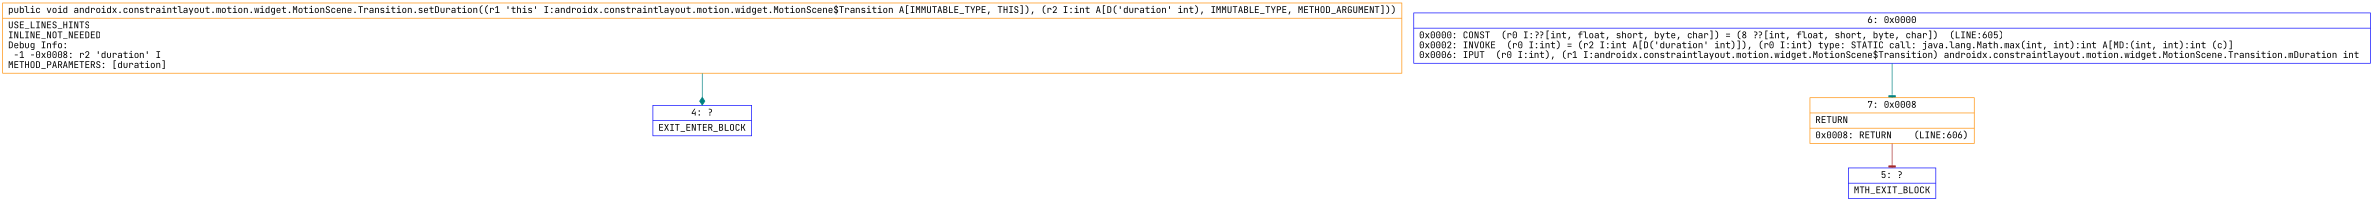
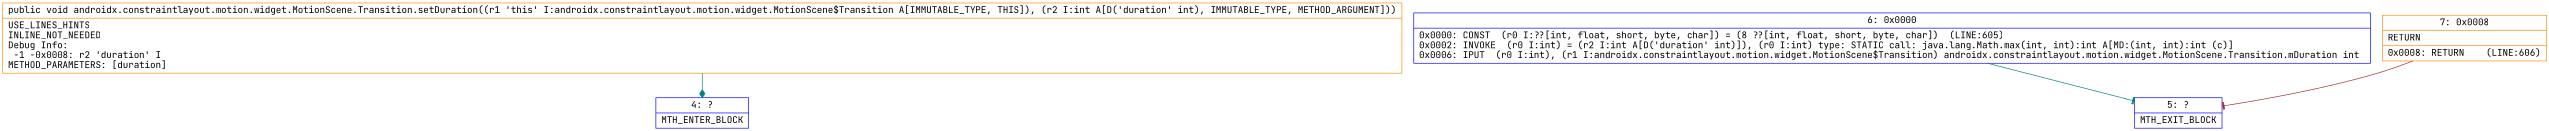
  digraph {
    fontname="JetBrains Mono"
    node [color=blue fontname="JetBrains Mono" shape=record]
    edge [arrowhead=tee color=teal fontname="JetBrains Mono"]
-   n1 [label="{4\:\ ?|EXIT_ENTER_BLOCK\l}"]
+   n1 [label="{4\:\ ?|MTH_ENTER_BLOCK\l}"]
    n2 [label="{6\:\ 0x0000|0x0000: CONST  (r0 I:??[int, float, short, byte, char]) = (8 ??[int, float, short, byte, char])  (LINE:605)\l0x0002: INVOKE  (r0 I:int) = (r2 I:int A[D('duration' int)]), (r0 I:int) type: STATIC call: java.lang.Math.max(int, int):int A[MD:(int, int):int (c)]\l0x0006: IPUT  (r0 I:int), (r1 I:androidx.constraintlayout.motion.widget.MotionScene$Transition) androidx.constraintlayout.motion.widget.MotionScene.Transition.mDuration int \l}"]
    n3 [color=darkorange label="{7\:\ 0x0008|RETURN\l|0x0008: RETURN    (LINE:606)\l}"]
    n4 [label="{5\:\ ?|MTH_EXIT_BLOCK\l}"]
    n5 [color=darkorange label="{public void androidx.constraintlayout.motion.widget.MotionScene.Transition.setDuration((r1 'this' I:androidx.constraintlayout.motion.widget.MotionScene$Transition A[IMMUTABLE_TYPE, THIS]), (r2 I:int A[D('duration' int), IMMUTABLE_TYPE, METHOD_ARGUMENT]))  | USE_LINES_HINTS\lINLINE_NOT_NEEDED\lDebug Info:\l  \-1 \-0x0008: r2 'duration' I\lMETHOD_PARAMETERS: [duration]\l}"]
-   n2 -> n3
+   n2 -> n4
    n3 -> n4 [color=brown]
    n5 -> n1 [arrowhead=diamond]
  }
